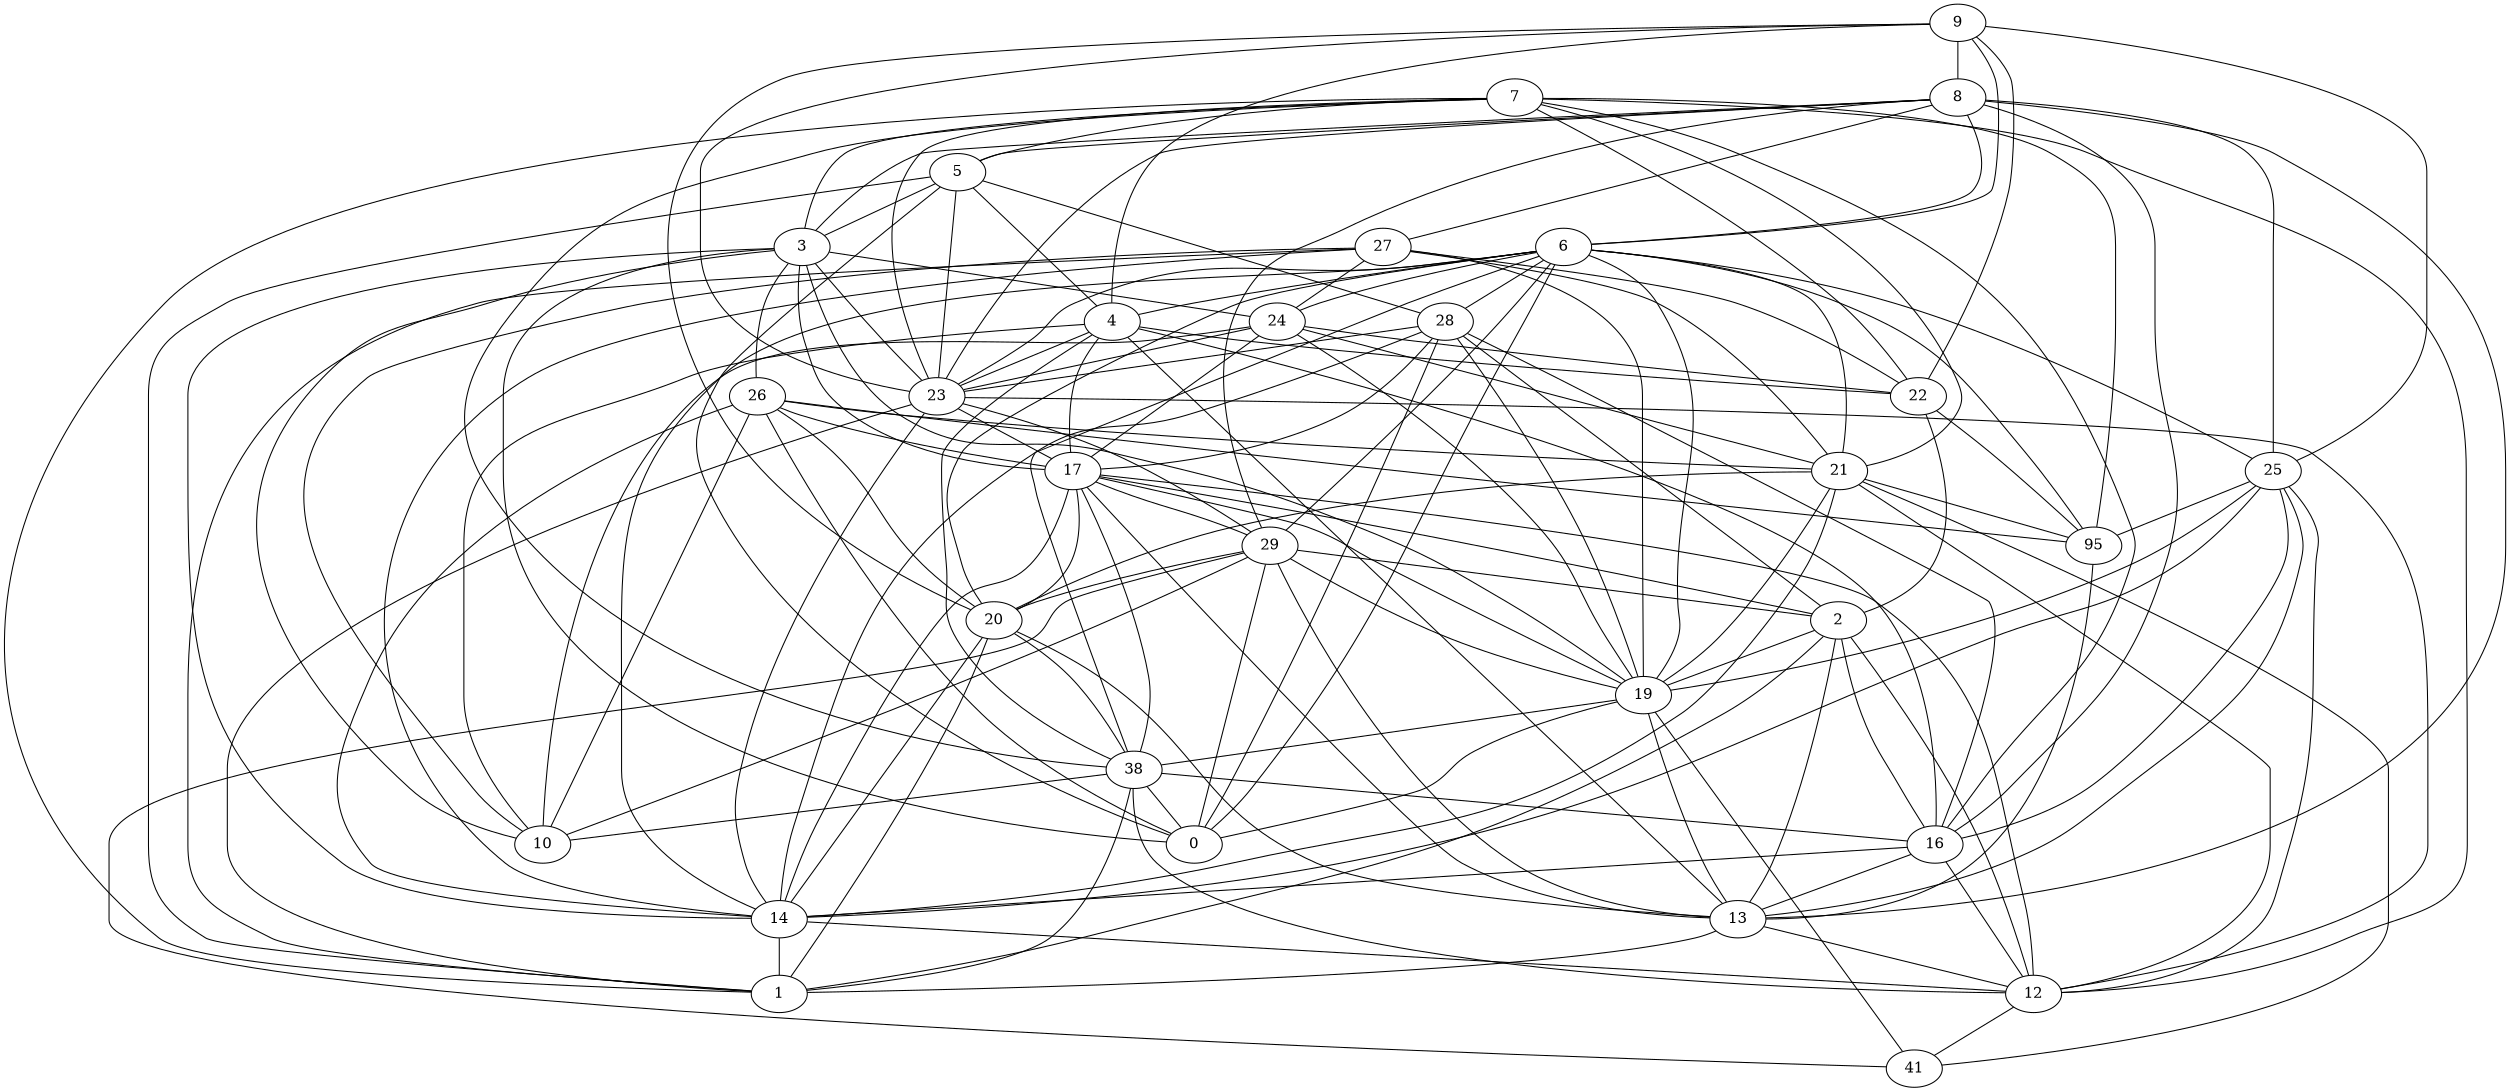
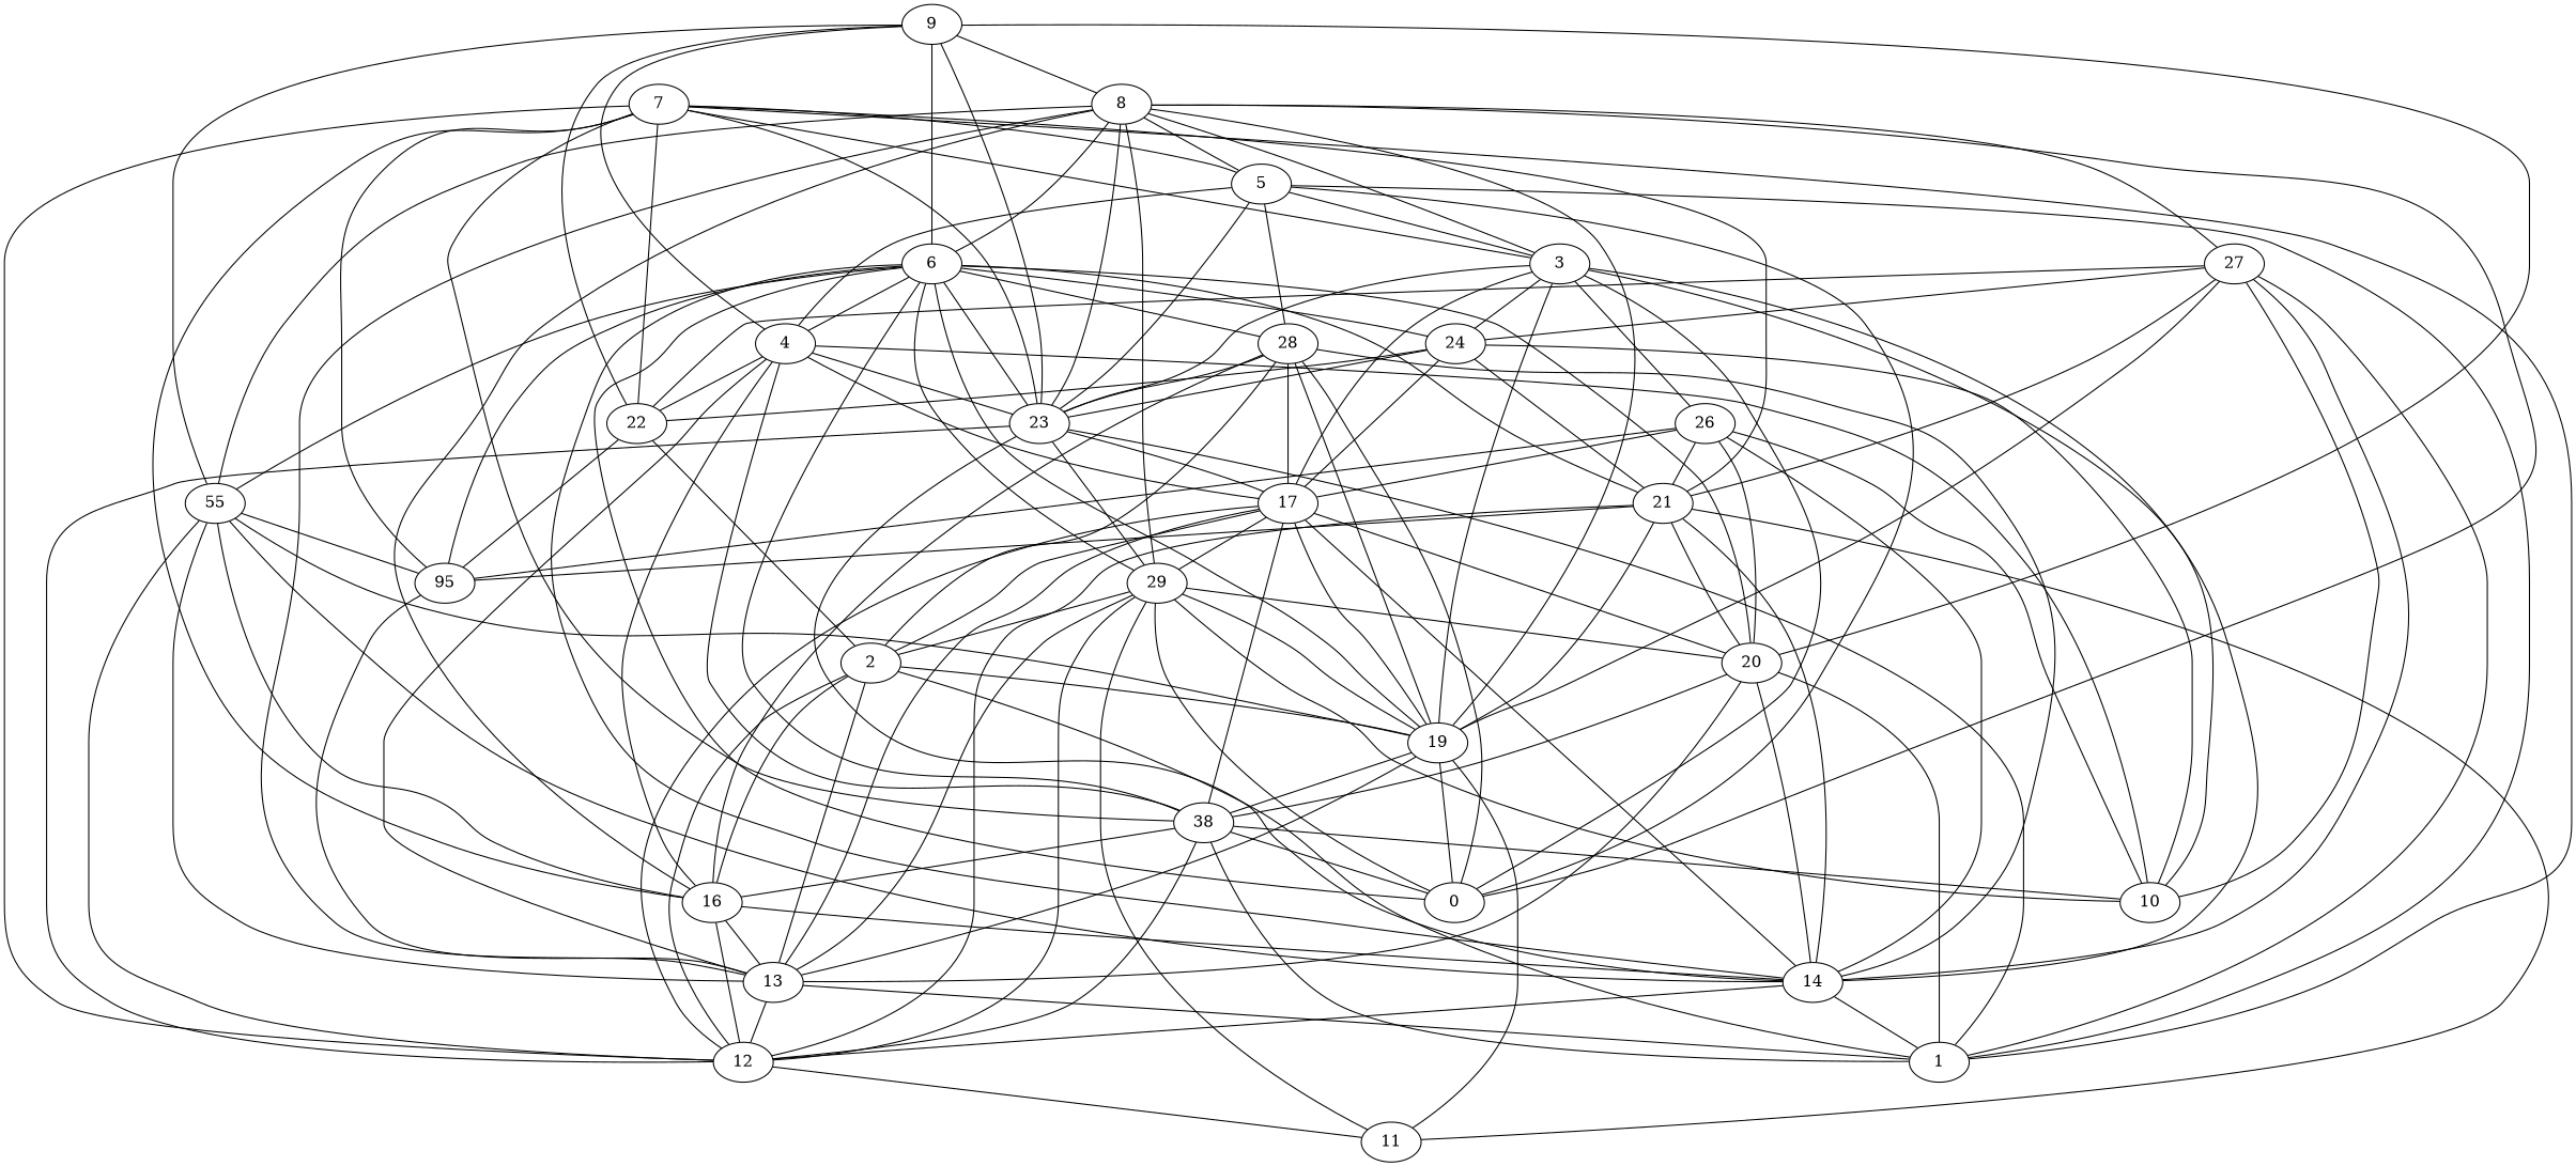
  digraph {
    edge [color=black dir=none]
    5
    3
    28
    1
    0
    23
    4
    19
    10
    17
    26
    14
    24
    16
    2
    20
    13
    n18 [label=38]
    9
-   25
+   25 [label=55]
    6
    8
    22
    12
    n25 [label=95]
-   11 [label=41]
+   11
    29
    21
    27
    7
    subgraph sub_1 {
      5
      3
      28
      1
      0
      23
      4
      19
      10
      17
      26
      14
      24
      16
      2
      20
      13
      n18
      9
      25
      6
      8
      22
      12
      n25
      11
      29
      21
      27
      7
    }
    5 -> 3
    5 -> 28
    5 -> 1
    5 -> 0
    5 -> 23
    5 -> 4
    3 -> 0
    3 -> 23
    3 -> 19
    3 -> 10
    3 -> 17
    3 -> 26
    3 -> 14
    3 -> 24
    28 -> 0
    28 -> 23
    28 -> 19
    28 -> 17
    28 -> 14
    28 -> 16
    28 -> 2
    23 -> 1
    23 -> 17
    23 -> 14
    23 -> 12
    4 -> 23
    4 -> 10
    4 -> 17
    4 -> 16
    4 -> 13
    4 -> n18
    4 -> 22
    19 -> 0
    19 -> 17
    19 -> 13
    19 -> n18
    19 -> 11
    17 -> 14
    17 -> 13
    17 -> 12
    17 -> 29
    26 -> 10
    26 -> 17
    26 -> 14
    26 -> 20
    26 -> n25
    26 -> 21
    14 -> 1
    14 -> 12
    24 -> 23
-   24 -> 19
+   8 -> 19
    24 -> 10
    24 -> 17
    24 -> 22
    24 -> 21
    16 -> 14
    16 -> 13
    16 -> 12
    2 -> 1
    2 -> 19
    2 -> 17
    2 -> 16
    2 -> 13
    2 -> 12
    20 -> 1
    20 -> 17
    20 -> 14
    20 -> 13
    20 -> n18
    13 -> 1
    13 -> 12
    n18 -> 1
    n18 -> 0
    n18 -> 10
    n18 -> 17
    n18 -> 16
    n18 -> 12
    9 -> 23
    9 -> 4
    9 -> 20
    9 -> 25
    9 -> 6
    9 -> 8
    9 -> 22
    25 -> 19
    25 -> 14
    25 -> 16
    25 -> 13
    25 -> 12
    25 -> n25
    6 -> 28
    6 -> 0
    6 -> 23
    6 -> 4
    6 -> 19
    6 -> 14
    6 -> 24
    6 -> 20
    6 -> n18
    6 -> 25
    6 -> n25
    6 -> 29
    6 -> 21
    8 -> 5
    8 -> 3
-   26 -> 0
+   8 -> 0
    8 -> 23
    8 -> 16
    8 -> 13
    8 -> 25
    8 -> 6
    8 -> 29
    8 -> 27
    22 -> 2
    22 -> n25
    12 -> 11
    n25 -> 13
    29 -> 0
    29 -> 23
    29 -> 19
    29 -> 10
    29 -> 2
    29 -> 20
    29 -> 13
+   29 -> 12
    29 -> 11
    21 -> 19
    21 -> 14
    21 -> 20
    21 -> 12
    21 -> n25
    21 -> 11
    27 -> 1
    27 -> 19
    27 -> 10
    27 -> 14
    27 -> 24
    27 -> 22
    27 -> 21
    7 -> 5
    7 -> 3
    7 -> 1
    7 -> 23
    7 -> 16
    7 -> n18
    7 -> 22
    7 -> 12
    7 -> n25
    7 -> 21
  }
